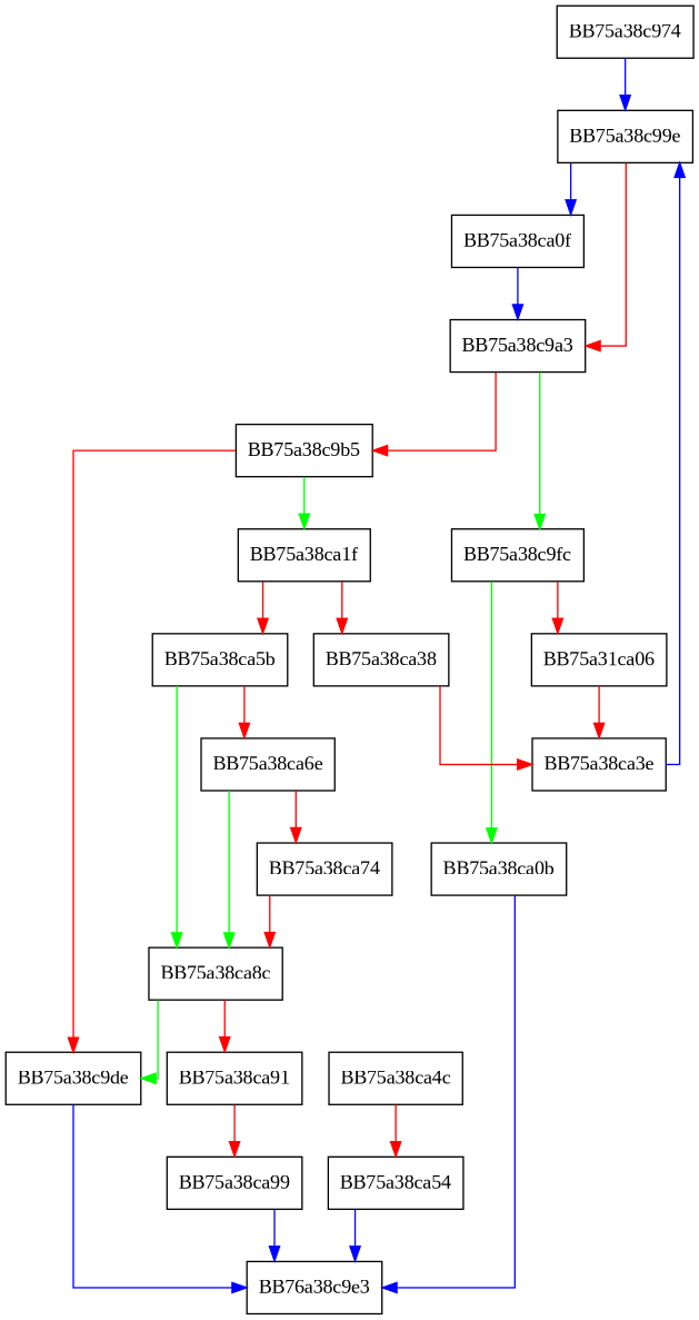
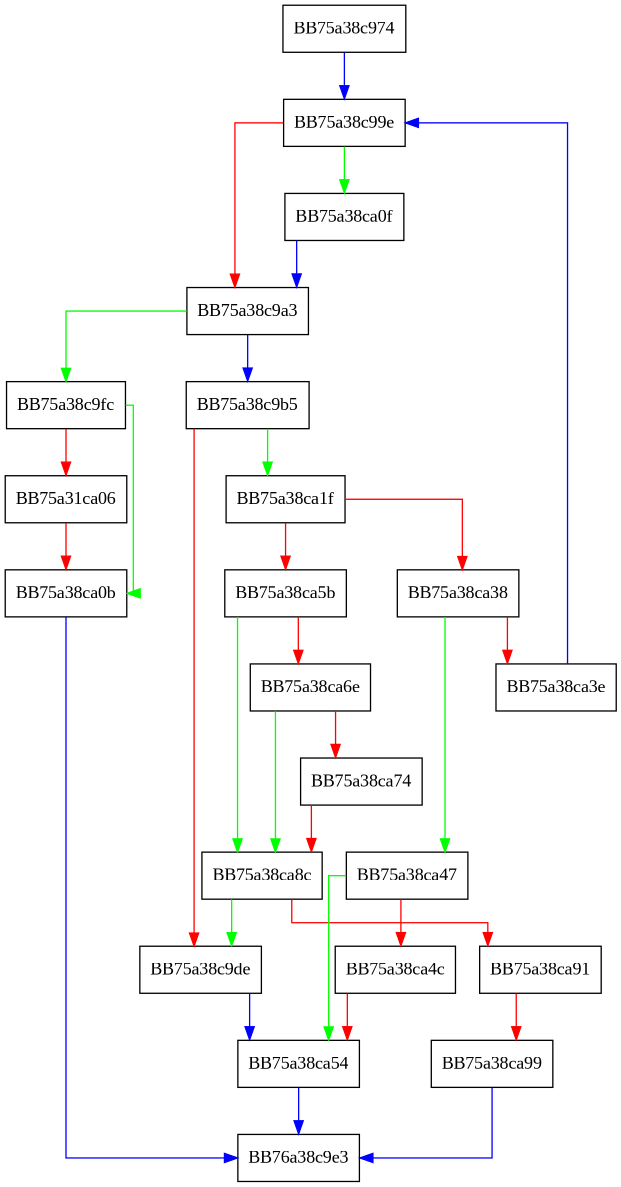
  digraph {
    fontname="Liberation Serif"
    splines=ortho
    node [fontname="Liberation Serif" shape=box]
    edge [color=red fontname="Liberation Serif"]
    BB75a38c974
    BB75a38c99e
    BB75a38ca0f
    BB75a38c9a3
    BB75a38c9fc
    BB75a38c9b5
    BB75a38ca0b
    n8 [label=BB75a31ca06]
    BB75a38ca1f
    BB75a38c9de
    n11 [label=BB76a38c9e3]
    BB75a38ca5b
    BB75a38ca38
    BB75a38ca8c
    BB75a38ca6e
+   BB75a38ca47
    BB75a38ca3e
    BB75a38ca91
    BB75a38ca74
    BB75a38ca54
    BB75a38ca4c
    BB75a38ca99
    BB75a38c974 -> BB75a38c99e [color=blue]
-   BB75a38c99e -> BB75a38ca0f [color=blue]
+   BB75a38c99e -> BB75a38ca0f [color=green]
    BB75a38c99e -> BB75a38c9a3
    BB75a38ca0f -> BB75a38c9a3 [color=blue]
    BB75a38c9a3 -> BB75a38c9fc [color=green]
-   BB75a38c9a3 -> BB75a38c9b5
+   BB75a38c9a3 -> BB75a38c9b5 [color=blue]
    BB75a38c9fc -> BB75a38ca0b [color=green]
    BB75a38c9fc -> n8
    BB75a38c9b5 -> BB75a38ca1f [color=green]
    BB75a38c9b5 -> BB75a38c9de
    BB75a38ca0b -> n11 [color=blue]
-   n8 -> BB75a38ca3e
+   n8 -> BB75a38ca0b
    BB75a38ca1f -> BB75a38ca5b
    BB75a38ca1f -> BB75a38ca38
-   BB75a38c9de -> n11 [color=blue]
+   BB75a38c9de -> BB75a38ca54 [color=blue]
    BB75a38ca5b -> BB75a38ca8c [color=green]
    BB75a38ca5b -> BB75a38ca6e
+   BB75a38ca38 -> BB75a38ca47 [color=green]
    BB75a38ca38 -> BB75a38ca3e
    BB75a38ca8c -> BB75a38c9de [color=green]
    BB75a38ca8c -> BB75a38ca91
    BB75a38ca6e -> BB75a38ca8c [color=green]
    BB75a38ca6e -> BB75a38ca74
+   BB75a38ca47 -> BB75a38ca54 [color=green]
+   BB75a38ca47 -> BB75a38ca4c
    BB75a38ca3e -> BB75a38c99e [color=blue]
    BB75a38ca91 -> BB75a38ca99
    BB75a38ca74 -> BB75a38ca8c
    BB75a38ca54 -> n11 [color=blue]
    BB75a38ca4c -> BB75a38ca54
    BB75a38ca99 -> n11 [color=blue]
  }
